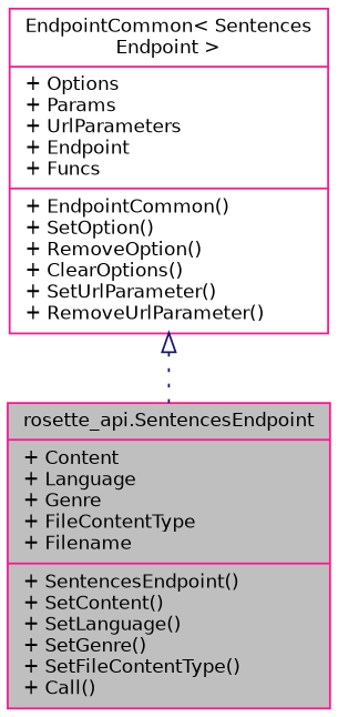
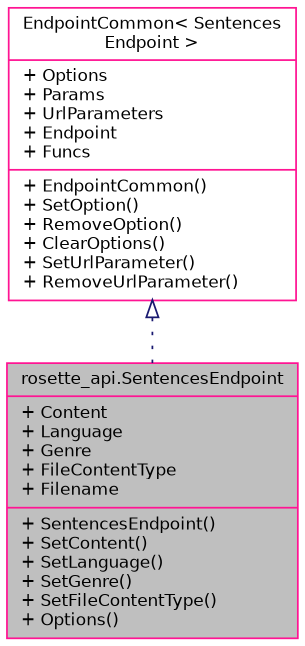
  digraph {
    fontname="DejaVu Sans"
    node [color=deeppink fontname="DejaVu Sans" fontsize=10 shape=record style=filled]
-   n1 [fillcolor=grey75 fontcolor=black height=0.2 label="{rosette_api.SentencesEndpoint\n|+ Content\l+ Language\l+ Genre\l+ FileContentType\l+ Filename\l|+ SentencesEndpoint()\l+ SetContent()\l+ SetLanguage()\l+ SetGenre()\l+ SetFileContentType()\l+ Call()\l}" width=0.4]
+   n1 [fillcolor=grey75 fontcolor=black height=0.2 label="{rosette_api.SentencesEndpoint\n|+ Content\l+ Language\l+ Genre\l+ FileContentType\l+ Filename\l|+ SentencesEndpoint()\l+ SetContent()\l+ SetLanguage()\l+ SetGenre()\l+ SetFileContentType()\l+ Options()\l}" width=0.4]
    n2 [fillcolor=white height=0.2 label="{EndpointCommon\< Sentences\lEndpoint \>\n|+ Options\l+ Params\l+ UrlParameters\l+ Endpoint\l+ Funcs\l|+ EndpointCommon()\l+ SetOption()\l+ RemoveOption()\l+ ClearOptions()\l+ SetUrlParameter()\l+ RemoveUrlParameter()\l}" width=0.4]
    n2 -> n1 [arrowtail=onormal color=midnightblue dir=back fontname="DejaVu Sans" fontsize=10 labelfontname=Helvetica labelfontsize=10 style=dotted]
  }
